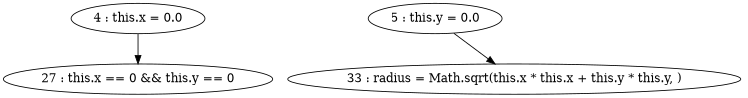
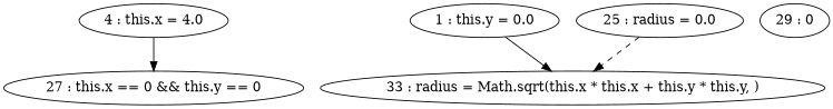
  digraph {
-   "4 : this.x = 0.0"
+   "4 : this.x = 0.0" [label="4 : this.x = 4.0"]
    "27 : this.x == 0 && this.y == 0"
-   "5 : this.y = 0.0"
+   "5 : this.y = 0.0" [label="1 : this.y = 0.0"]
    "33 : radius = Math.sqrt(this.x * this.x + this.y * this.y, )"
+   "25 : radius = 0.0"
+   "29 : 0"
    "4 : this.x = 0.0" -> "27 : this.x == 0 && this.y == 0"
    "5 : this.y = 0.0" -> "33 : radius = Math.sqrt(this.x * this.x + this.y * this.y, )"
+   "25 : radius = 0.0" -> "33 : radius = Math.sqrt(this.x * this.x + this.y * this.y, )" [style=dashed]
  }
